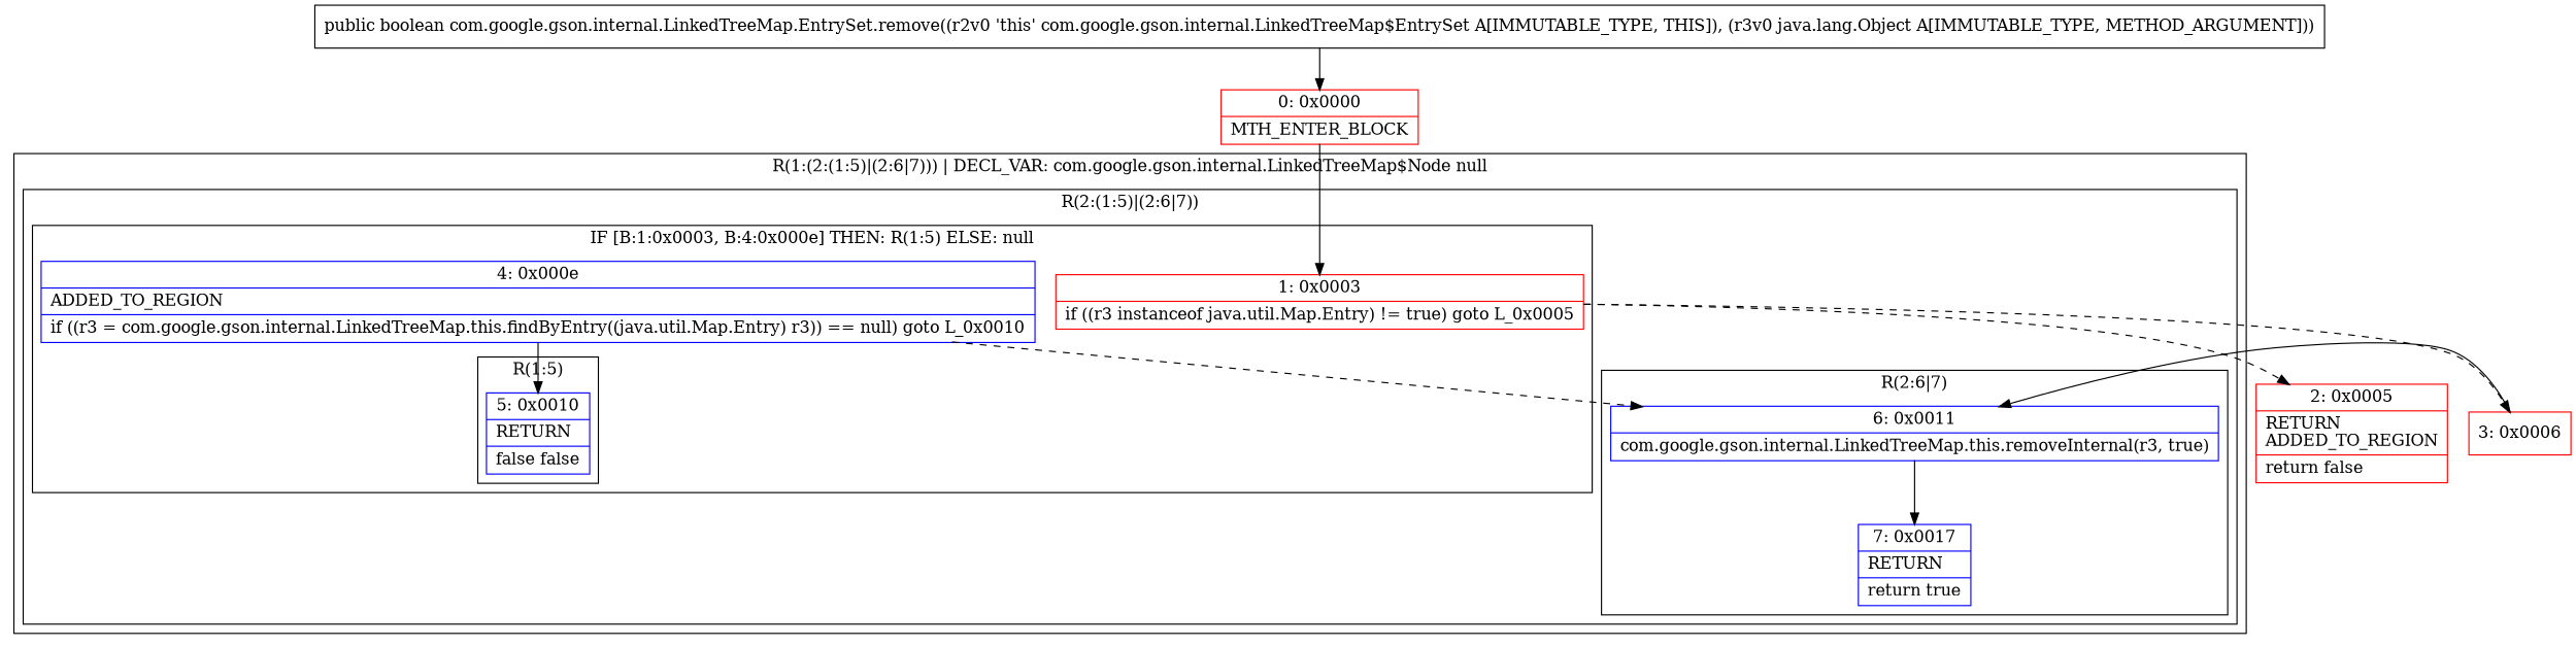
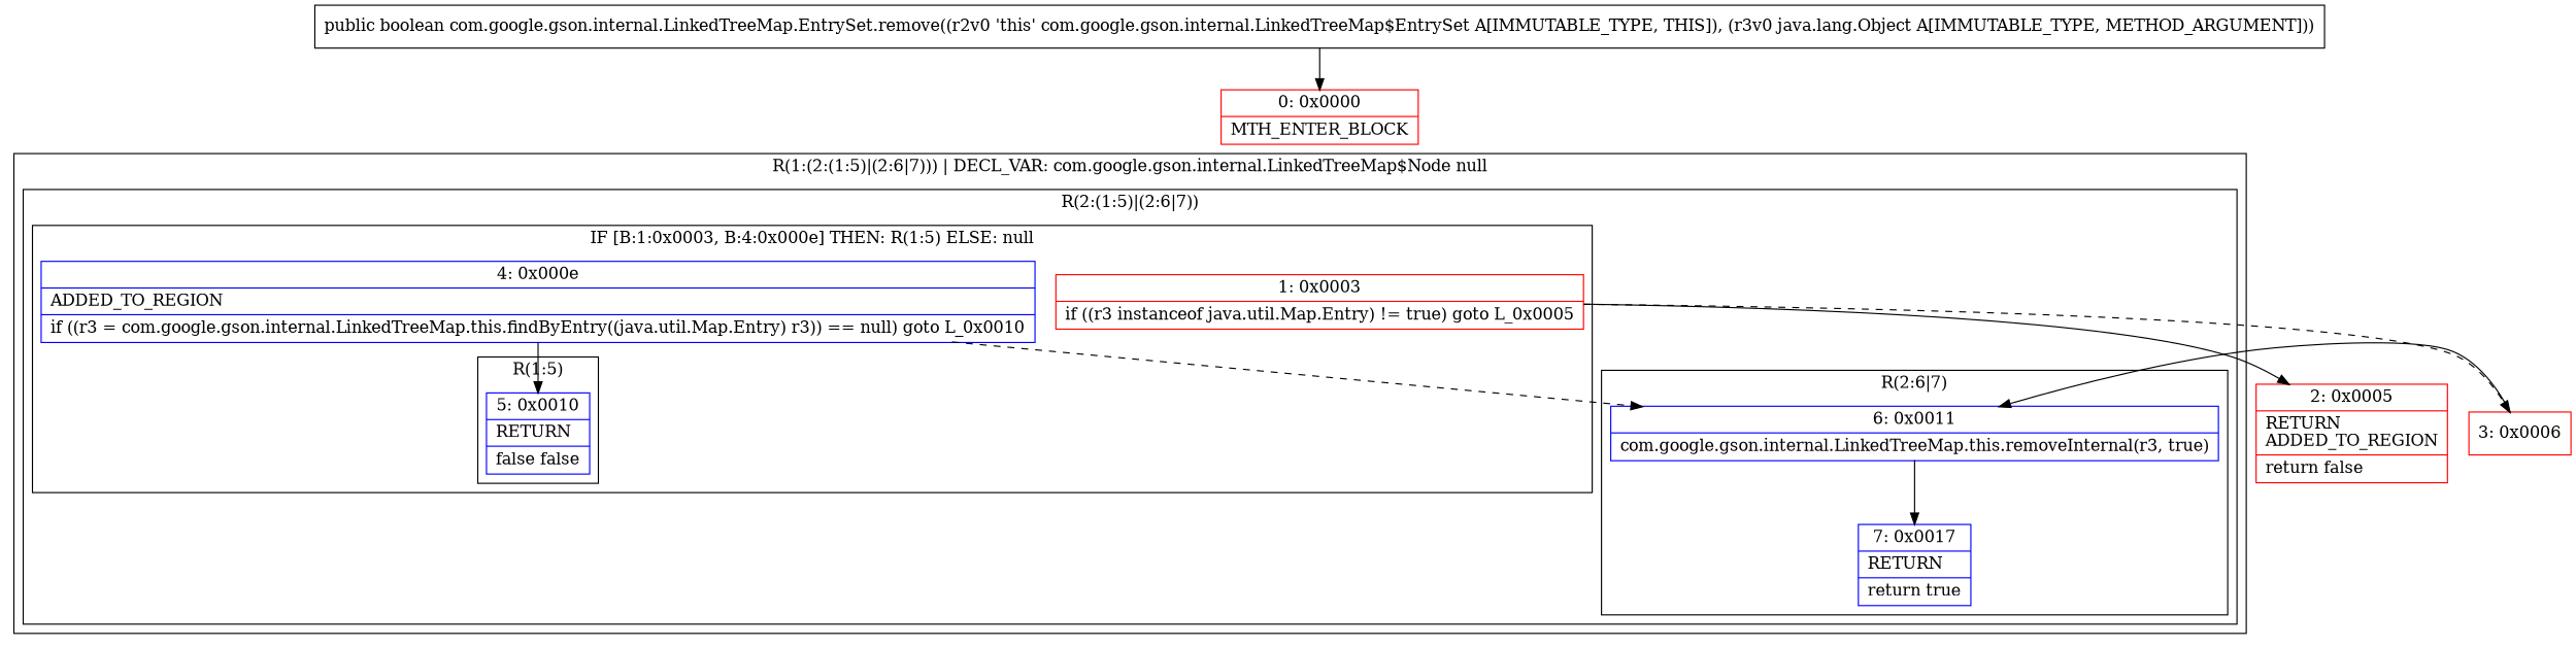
  digraph {
    node [color=blue shape=record]
    n1 [label="{5\:\ 0x0010|RETURN\l|false false\l}"]
    n2 [color=red label="{1\:\ 0x0003|if ((r3 instanceof java.util.Map.Entry) != true) goto L_0x0005\l}"]
    n3 [label="{4\:\ 0x000e|ADDED_TO_REGION\l|if ((r3 = com.google.gson.internal.LinkedTreeMap.this.findByEntry((java.util.Map.Entry) r3)) == null) goto L_0x0010\l}"]
    n4 [label="{6\:\ 0x0011|com.google.gson.internal.LinkedTreeMap.this.removeInternal(r3, true)\l}"]
    n5 [label="{7\:\ 0x0017|RETURN\l|return true\l}"]
    n6 [color=red label="{2\:\ 0x0005|RETURN\lADDED_TO_REGION\l|return false\l}"]
    n7 [color=red label="{3\:\ 0x0006}"]
    n8 [color=red label="{0\:\ 0x0000|MTH_ENTER_BLOCK\l}"]
    n9 [label="{public boolean com.google.gson.internal.LinkedTreeMap.EntrySet.remove((r2v0 'this' com.google.gson.internal.LinkedTreeMap$EntrySet A[IMMUTABLE_TYPE, THIS]), (r3v0 java.lang.Object A[IMMUTABLE_TYPE, METHOD_ARGUMENT])) }" color=""]
    subgraph cluster_1 {
      label="R(1:(2:(1:5)|(2:6|7))) | DECL_VAR: com.google.gson.internal.LinkedTreeMap$Node null\l"
      subgraph cluster_2 {
        label="R(2:(1:5)|(2:6|7))"
        subgraph cluster_3 {
          label="IF [B:1:0x0003, B:4:0x000e] THEN: R(1:5) ELSE: null"
          n2
          n3
          subgraph cluster_4 {
            label="R(1:5)"
            n1
          }
        }
        subgraph cluster_5 {
          label="R(2:6|7)"
          n4
          n5
        }
      }
    }
-   n2 -> n6 [style=dashed]
+   n2 -> n6
    n2 -> n7 [style=dashed]
    n3 -> n1
    n3 -> n4 [style=dashed]
    n4 -> n5
    n7 -> n4
-   n8 -> n2
    n9 -> n8
  }
